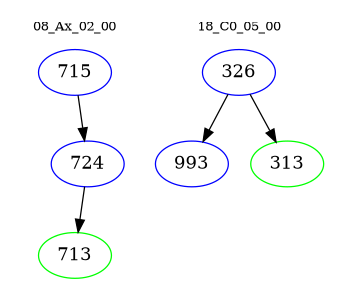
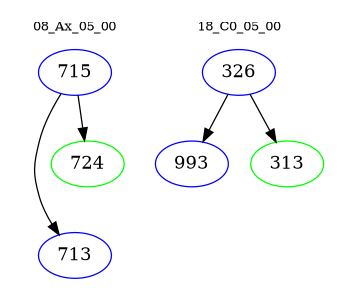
  digraph {
    node [color=blue]
    edge [color=black]
    n1 [label=715]
-   n2 [color=green label=713]
-   n3 [label=724]
+   n2 [label=713]
+   n3 [color=green label=724]
    n4 [label=326]
    n5 [label=993]
    n6 [color=green label=313]
    subgraph cluster_1 {
      color=white
      fontsize=10
-     label="08_Ax_02_00"
+     label="08_Ax_05_00"
      n1
      n2
      n3
    }
    subgraph cluster_2 {
      color=white
      fontsize=10
      label="18_C0_05_00"
      n4
      n5
      n6
    }
-   n3 -> n2
+   n1 -> n2
    n1 -> n3
    n4 -> n5
    n4 -> n6
  }
